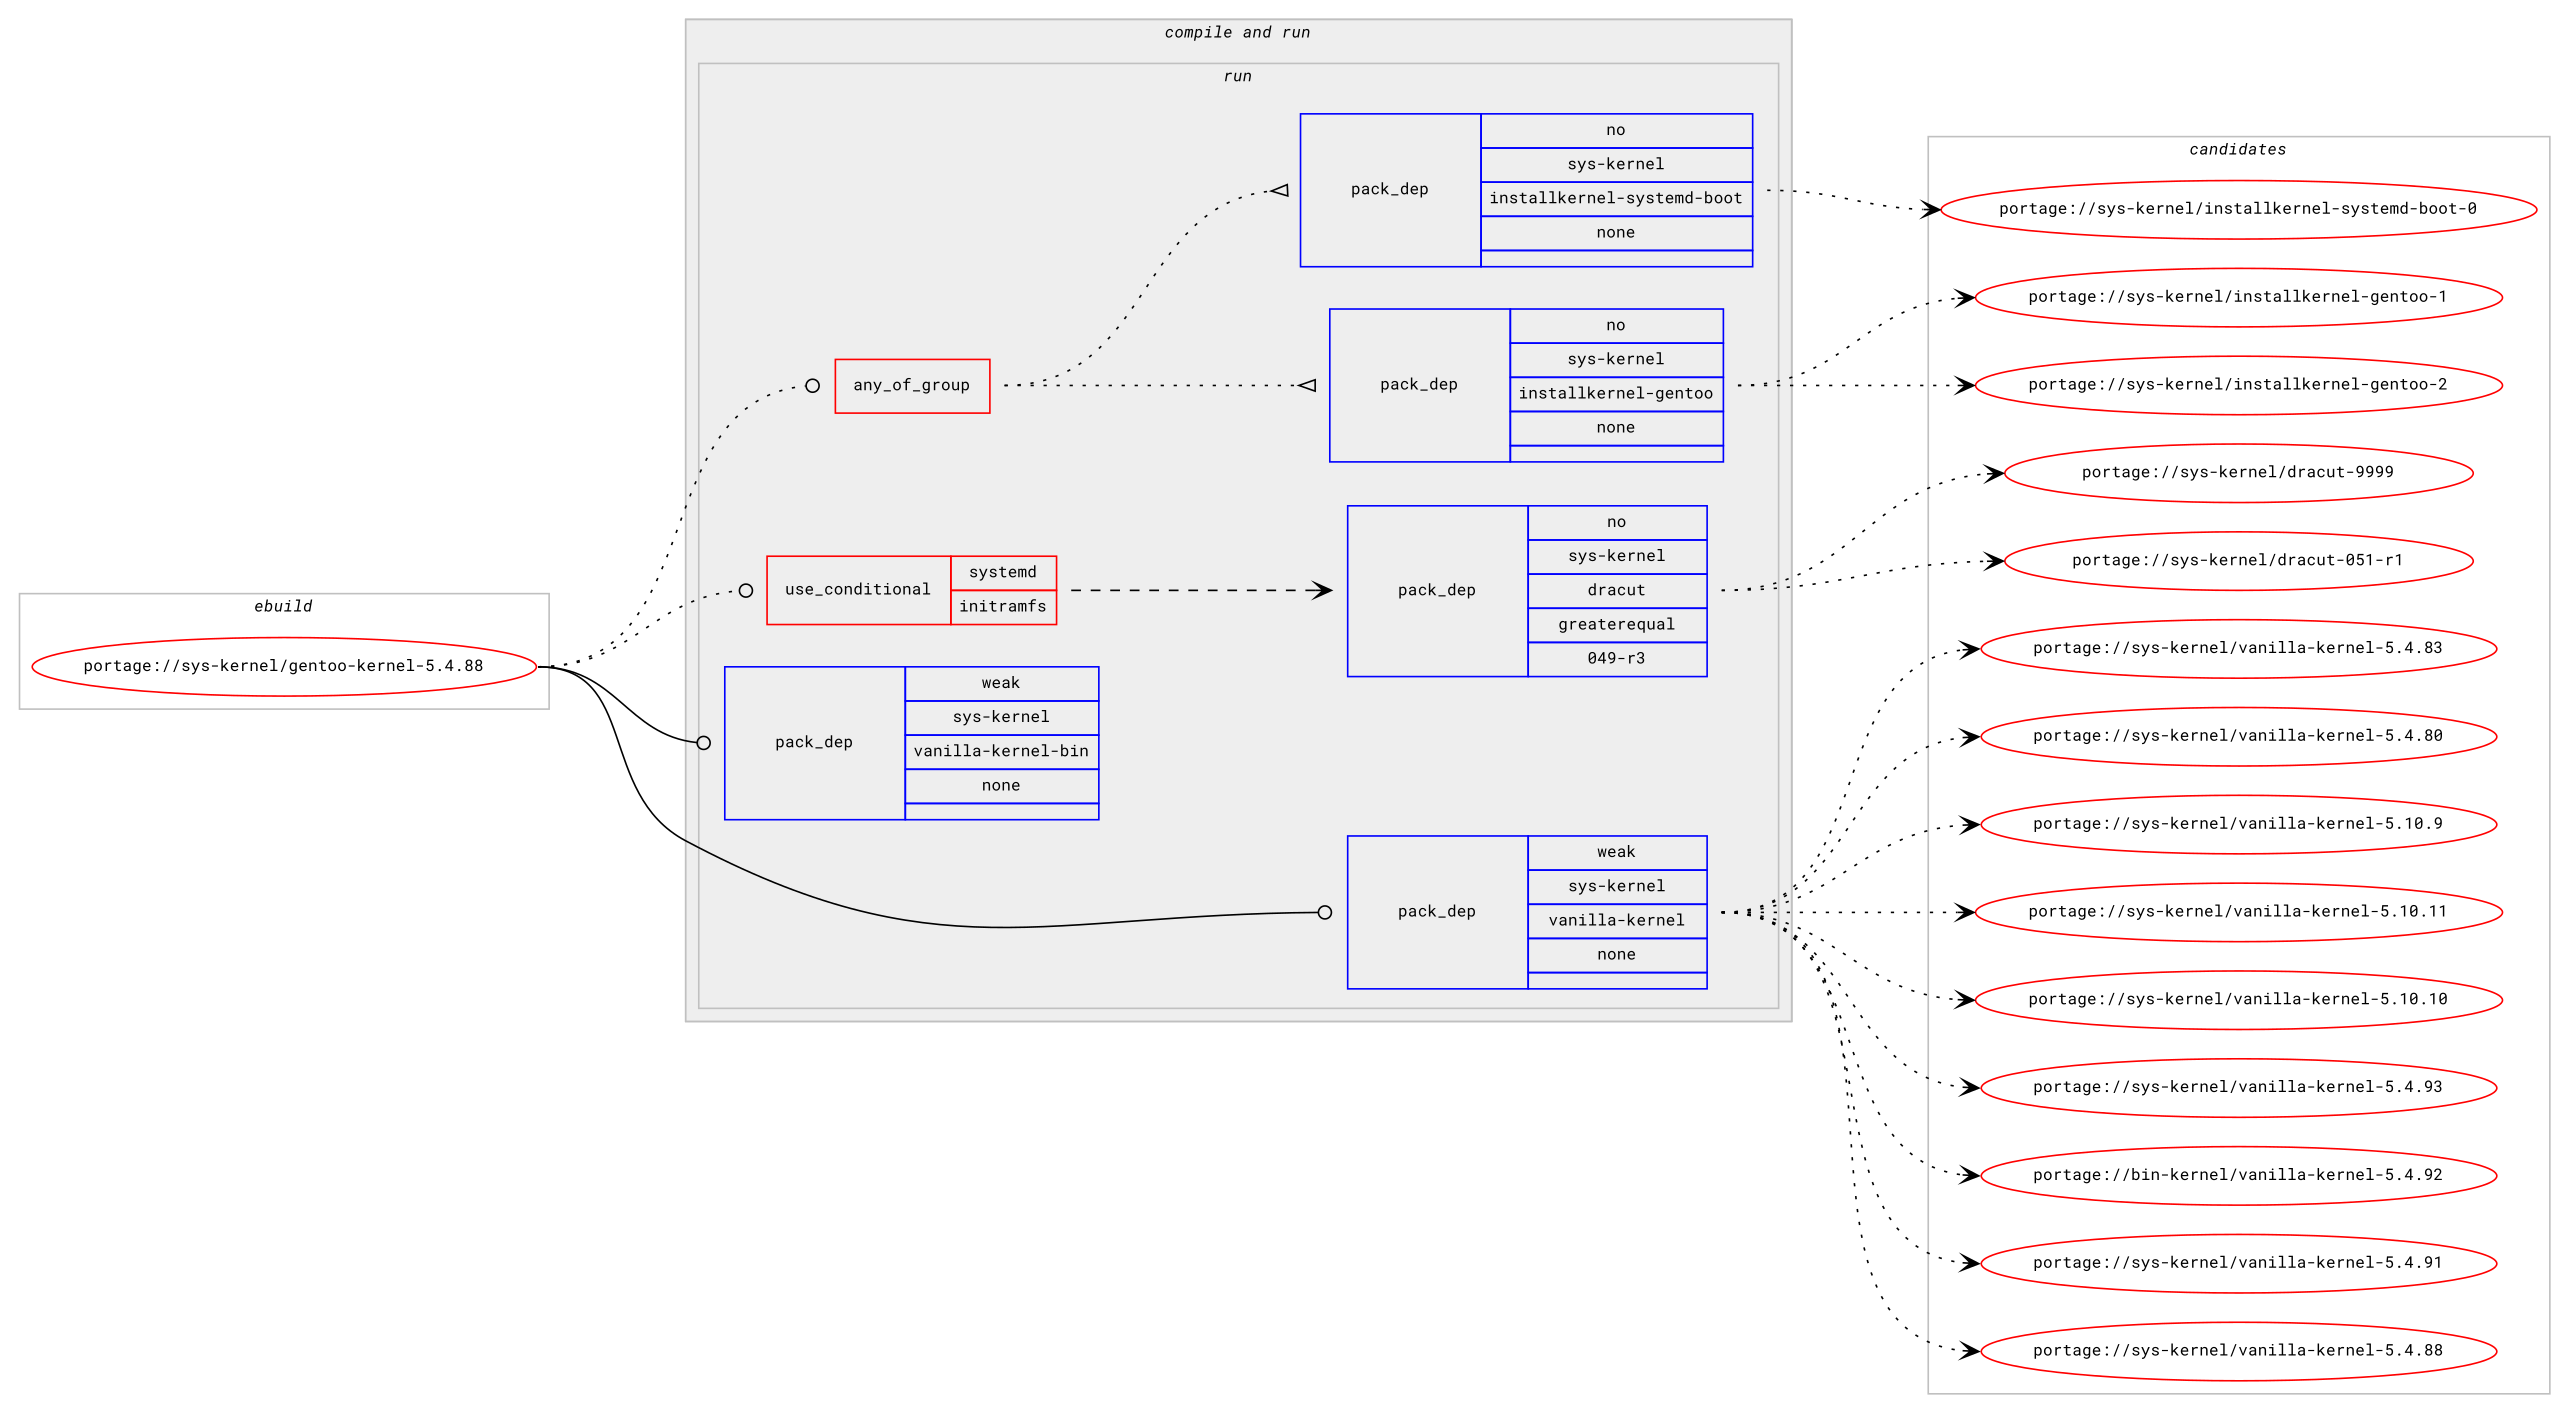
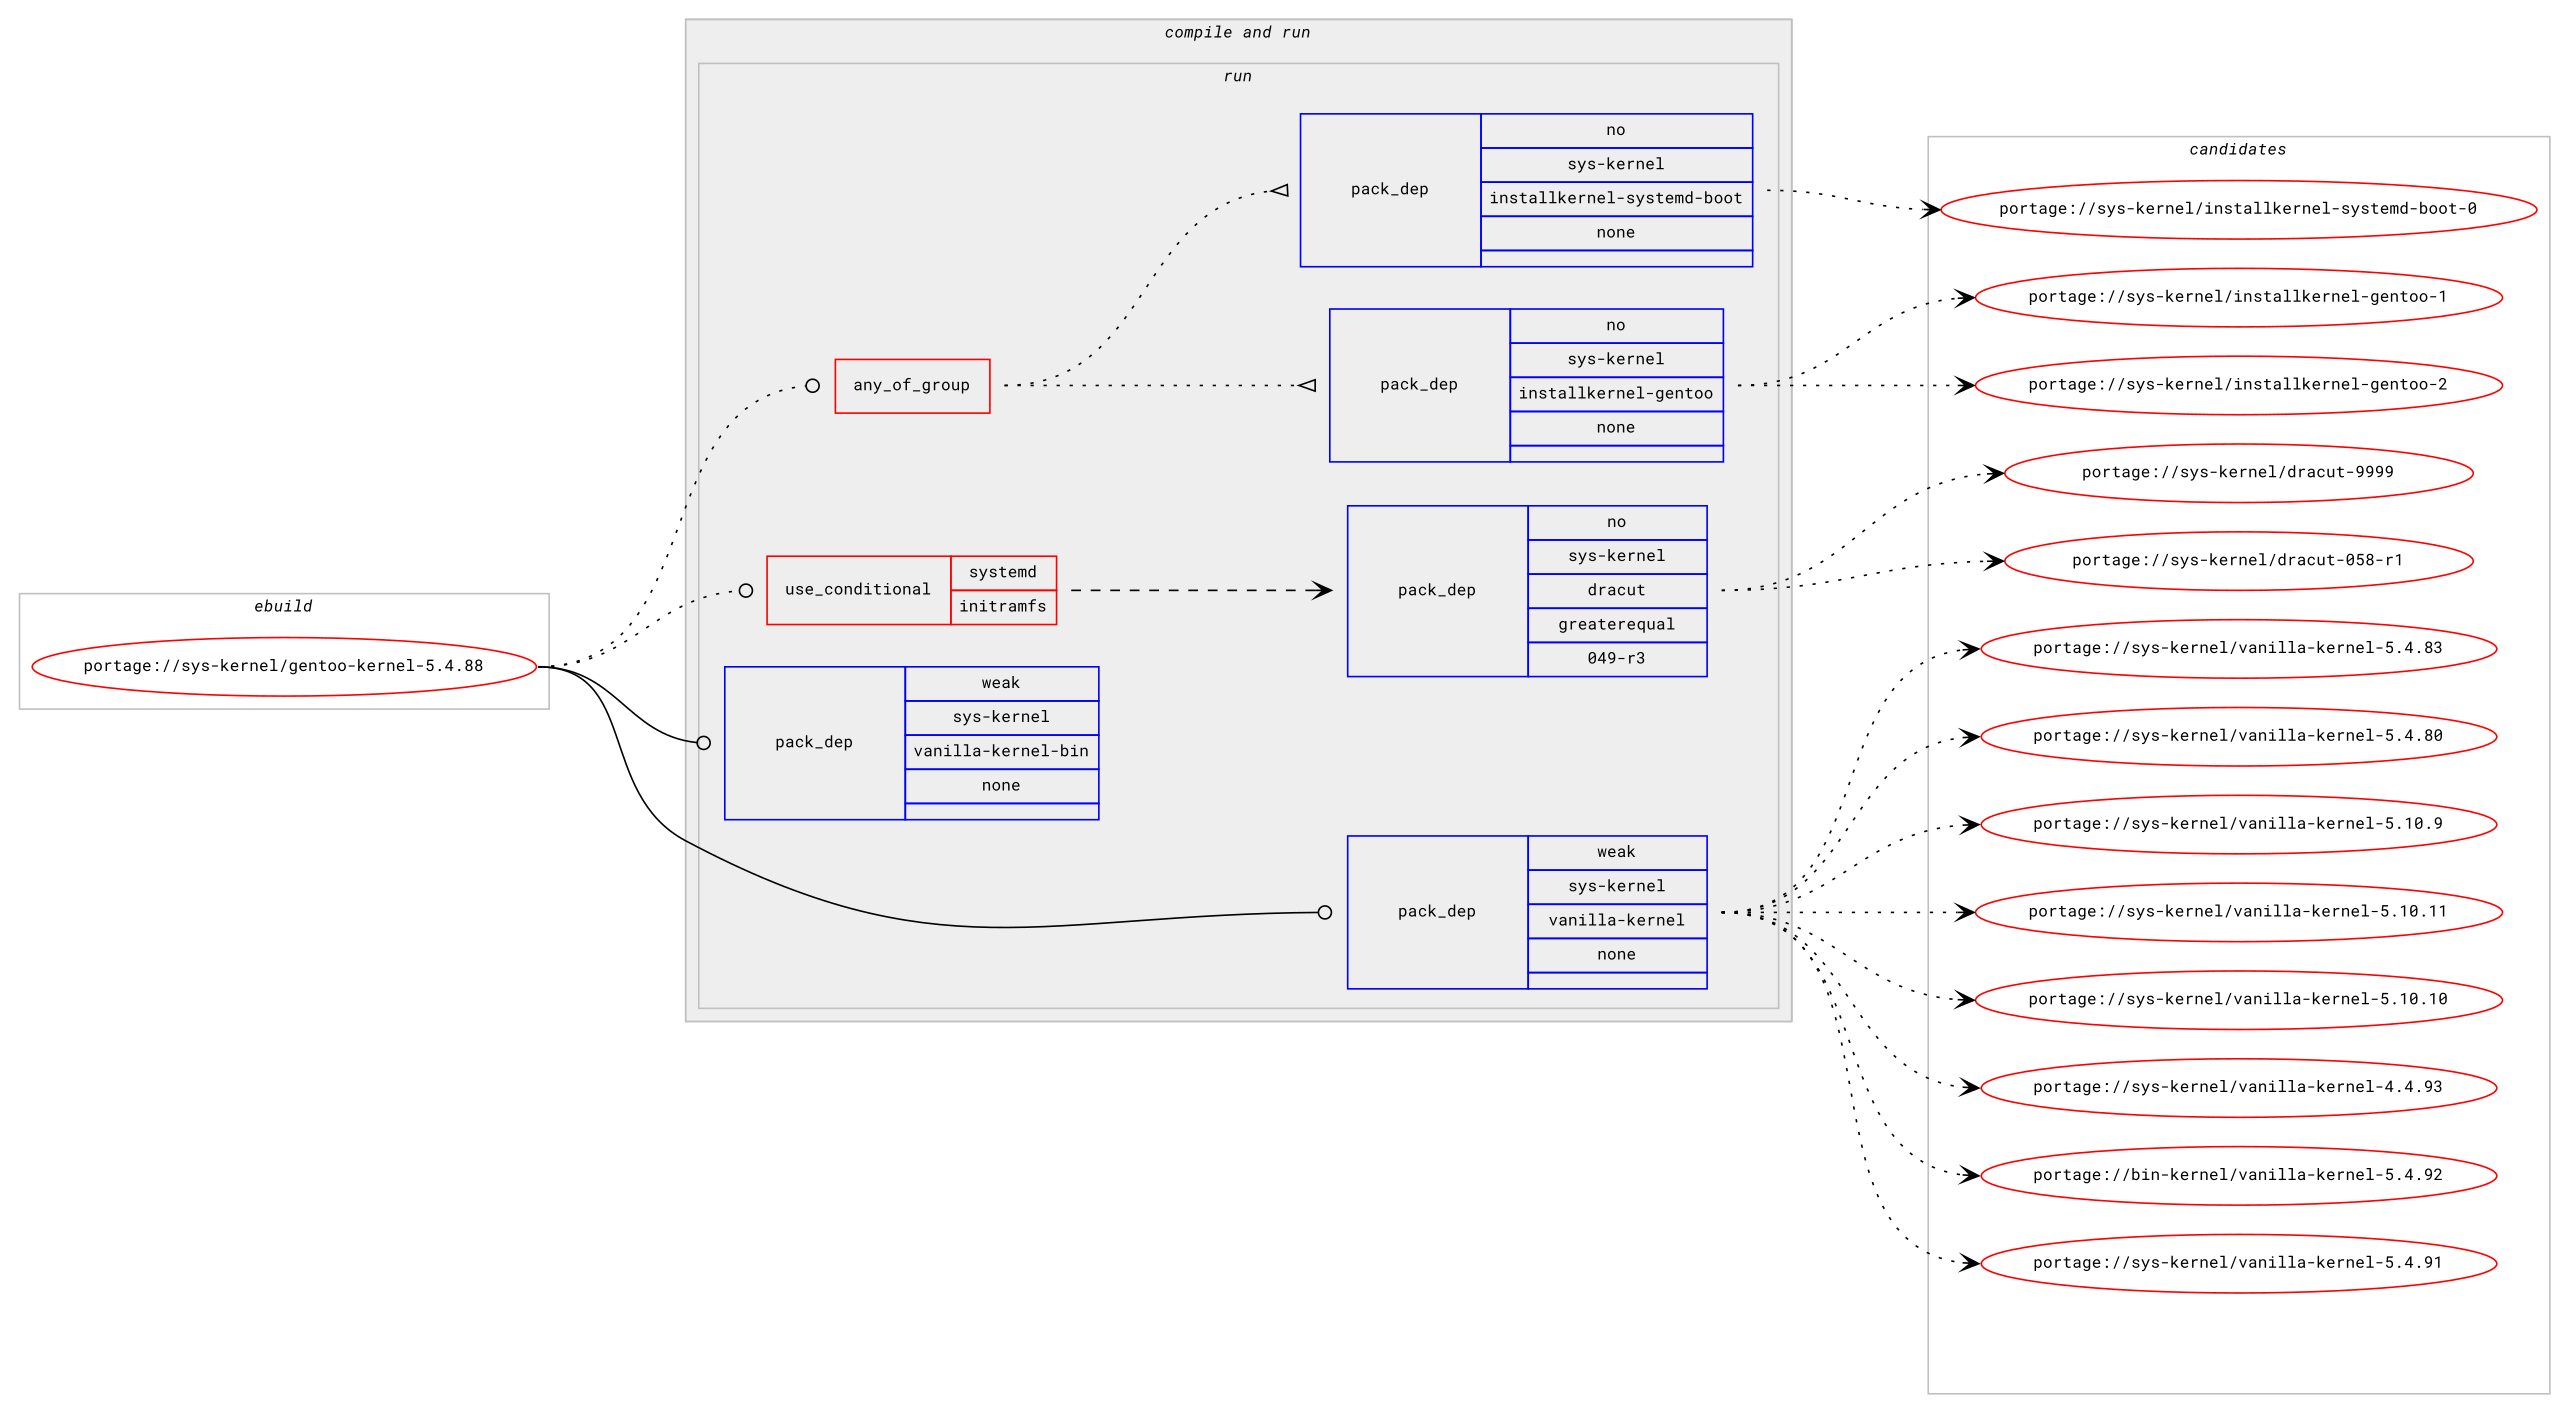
  digraph {
    compound=true
    concentrate=true
    fontname="Roboto Mono"
    fontsize=10
    newrank=true
    rankdir=LR
    ranksep=1.5
    node [color=red fontname="Roboto Mono" fontsize=10]
    edge [arrowhead=vee fontname="Roboto Mono" headport=w style=dotted tailport=e weight=100]
    n1 [label="portage://sys-kernel/gentoo-kernel-5.4.88" width=4]
    n2 [color=blue label=<<TABLE BORDER="0" CELLBORDER="1" CELLSPACING="0" CELLPADDING="4" WIDTH="220"><TR><TD ROWSPAN="6" CELLPADDING="30">pack_dep</TD></TR><TR><TD WIDTH="110">no</TD></TR><TR><TD>sys-kernel</TD></TR><TR><TD>installkernel-gentoo</TD></TR><TR><TD>none</TD></TR><TR><TD></TD></TR></TABLE>> shape=none]
    n3 [color=blue label=<<TABLE BORDER="0" CELLBORDER="1" CELLSPACING="0" CELLPADDING="4" WIDTH="220"><TR><TD ROWSPAN="6" CELLPADDING="30">pack_dep</TD></TR><TR><TD WIDTH="110">no</TD></TR><TR><TD>sys-kernel</TD></TR><TR><TD>installkernel-systemd-boot</TD></TR><TR><TD>none</TD></TR><TR><TD></TD></TR></TABLE>> shape=none]
    n4 [label=<<TABLE BORDER="0" CELLBORDER="1" CELLSPACING="0" CELLPADDING="4"><TR><TD CELLPADDING="10">any_of_group</TD></TR></TABLE>> shape=none]
    n5 [color=blue label=<<TABLE BORDER="0" CELLBORDER="1" CELLSPACING="0" CELLPADDING="4" WIDTH="220"><TR><TD ROWSPAN="6" CELLPADDING="30">pack_dep</TD></TR><TR><TD WIDTH="110">no</TD></TR><TR><TD>sys-kernel</TD></TR><TR><TD>dracut</TD></TR><TR><TD>greaterequal</TD></TR><TR><TD>049-r3</TD></TR></TABLE>> shape=none]
    n6 [label=<<TABLE BORDER="0" CELLBORDER="1" CELLSPACING="0" CELLPADDING="4"><TR><TD ROWSPAN="3" CELLPADDING="10">use_conditional</TD></TR><TR><TD>systemd</TD></TR><TR><TD>initramfs</TD></TR></TABLE>> shape=none]
    n7 [color=blue label=<<TABLE BORDER="0" CELLBORDER="1" CELLSPACING="0" CELLPADDING="4" WIDTH="220"><TR><TD ROWSPAN="6" CELLPADDING="30">pack_dep</TD></TR><TR><TD WIDTH="110">weak</TD></TR><TR><TD>sys-kernel</TD></TR><TR><TD>vanilla-kernel</TD></TR><TR><TD>none</TD></TR><TR><TD></TD></TR></TABLE>> shape=none]
    n8 [color=blue label=<<TABLE BORDER="0" CELLBORDER="1" CELLSPACING="0" CELLPADDING="4" WIDTH="220"><TR><TD ROWSPAN="6" CELLPADDING="30">pack_dep</TD></TR><TR><TD WIDTH="110">weak</TD></TR><TR><TD>sys-kernel</TD></TR><TR><TD>vanilla-kernel-bin</TD></TR><TR><TD>none</TD></TR><TR><TD></TD></TR></TABLE>> shape=none]
    n9 [label="portage://sys-kernel/installkernel-gentoo-2" width=4]
    n10 [label="portage://sys-kernel/installkernel-gentoo-1" width=4]
    n11 [label="portage://sys-kernel/installkernel-systemd-boot-0" width=4]
    n12 [label="portage://sys-kernel/dracut-9999" width=4]
-   n13 [label="portage://sys-kernel/dracut-051-r1" width=4]
-   n14 [label="portage://sys-kernel/vanilla-kernel-5.4.93" width=4]
+   n13 [label="portage://sys-kernel/dracut-058-r1" width=4]
+   n14 [label="portage://sys-kernel/vanilla-kernel-4.4.93" width=4]
    n15 [label="portage://bin-kernel/vanilla-kernel-5.4.92" width=4]
    n16 [label="portage://sys-kernel/vanilla-kernel-5.4.91" width=4]
-   n17 [label="portage://sys-kernel/vanilla-kernel-5.4.88" width=4]
    n18 [label="portage://sys-kernel/vanilla-kernel-5.4.83" width=4]
    n19 [label="portage://sys-kernel/vanilla-kernel-5.4.80" width=4]
    n20 [label="portage://sys-kernel/vanilla-kernel-5.10.9" width=4]
    n21 [label="portage://sys-kernel/vanilla-kernel-5.10.11" width=4]
    n22 [label="portage://sys-kernel/vanilla-kernel-5.10.10" width=4]
    subgraph cluster_1 {
      color=gray
      label=<<i>ebuild</i>>
      rank=same
      n1
    }
    subgraph cluster_2 {
      color=gray
      label=<<i>dependencies</i>>
      subgraph cluster_3 {
        color=gray
        fillcolor="#eeeeee"
        label=<<i>compile</i>>
        style=filled
      }
      subgraph cluster_4 {
        color=gray
        fillcolor="#eeeeee"
        label=<<i>compile and run</i>>
        style=filled
      }
      subgraph cluster_5 {
        color=gray
        fillcolor="#eeeeee"
        label=<<i>run</i>>
        style=filled
        subgraph sub_6 {
          color=gray
          fillcolor="#eeeeee"
          label=<<i>run</i>>
          style=filled
          n4
          subgraph sub_7 {
            color=gray
            fillcolor="#eeeeee"
            label=<<i>run</i>>
            style=filled
            n2
          }
          subgraph sub_8 {
            color=gray
            fillcolor="#eeeeee"
            label=<<i>run</i>>
            style=filled
            n3
          }
        }
        subgraph sub_9 {
          color=gray
          fillcolor="#eeeeee"
          label=<<i>run</i>>
          style=filled
          n6
          subgraph sub_10 {
            color=gray
            fillcolor="#eeeeee"
            label=<<i>run</i>>
            style=filled
            n5
          }
        }
        subgraph sub_11 {
          color=gray
          fillcolor="#eeeeee"
          label=<<i>run</i>>
          style=filled
          n7
        }
        subgraph sub_12 {
          color=gray
          fillcolor="#eeeeee"
          label=<<i>run</i>>
          style=filled
          n8
        }
      }
    }
    subgraph cluster_13 {
      color=gray
      label=<<i>candidates</i>>
      rank=same
      subgraph sub_14 {
        color=black
        label=<<i>candidates</i>>
        nodesep=1
        rank=same
        n9
        n10
      }
      subgraph sub_15 {
        color=black
        label=<<i>candidates</i>>
        nodesep=1
        rank=same
        n11
      }
      subgraph sub_16 {
        color=black
        label=<<i>candidates</i>>
        nodesep=1
        rank=same
        n12
        n13
      }
      subgraph sub_17 {
        color=black
        label=<<i>candidates</i>>
        nodesep=1
        rank=same
        n14
        n15
        n16
-       n17
        n18
        n19
        n20
        n21
        n22
      }
      subgraph sub_18 {
        color=black
        label=<<i>candidates</i>>
        nodesep=1
        rank=same
      }
    }
    n1 -> n4 [arrowhead=odot weight=20]
    n1 -> n6 [arrowhead=odot weight=20]
    n1 -> n7 [arrowhead=odot style=solid weight=20]
    n1 -> n8 [arrowhead=odot style=solid weight=20]
    n2 -> n9
    n2 -> n10
    n3 -> n11
    n4 -> n2 [arrowhead=oinv weight=20]
    n4 -> n3 [arrowhead=oinv weight=20]
    n5 -> n12
    n5 -> n13
    n6 -> n5 [style=dashed weight=20]
    n7 -> n14
    n7 -> n15
    n7 -> n16
-   n7 -> n17
    n7 -> n18
    n7 -> n19
    n7 -> n20
    n7 -> n21
    n7 -> n22
  }
